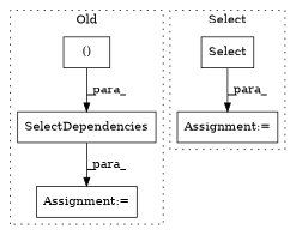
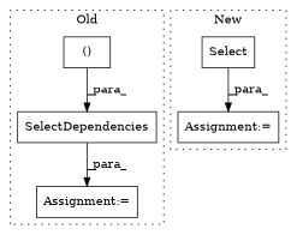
  digraph {
    node [a=32 l=1 shape=box]
    n1 [a=106 l=31 label="()" s=9234]
    n2 [l="19,1" label=SelectDependencies s="9174,9278"]
    n3 [a=7 label="Assignment:=" s=9173]
    n4 [l="7,1" label=Select s="9103,9127"]
    n5 [a=7 label="Assignment:=" s=9102]
    subgraph cluster_1 {
      label=Old
      style=dotted
      n1
      n2
      n3
    }
    subgraph cluster_2 {
-     label=Select
+     label=New
      style=dotted
      n4
      n5
    }
    n1 -> n2 [label=_para_]
    n2 -> n3 [label=_para_]
    n4 -> n5 [label=_para_]
  }
